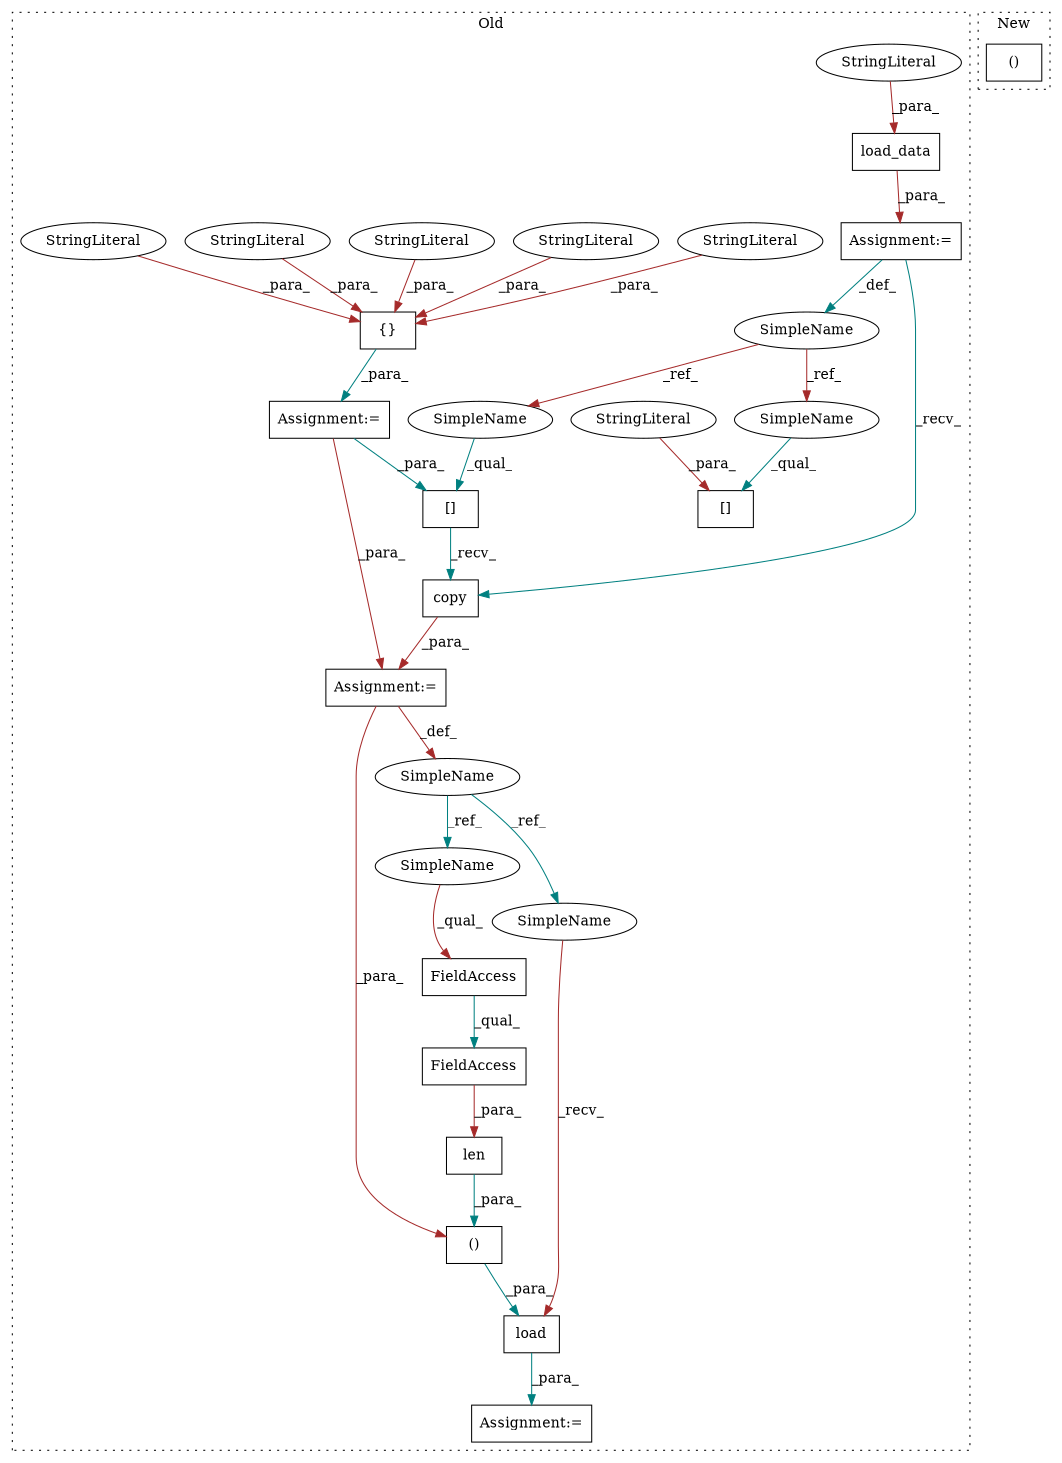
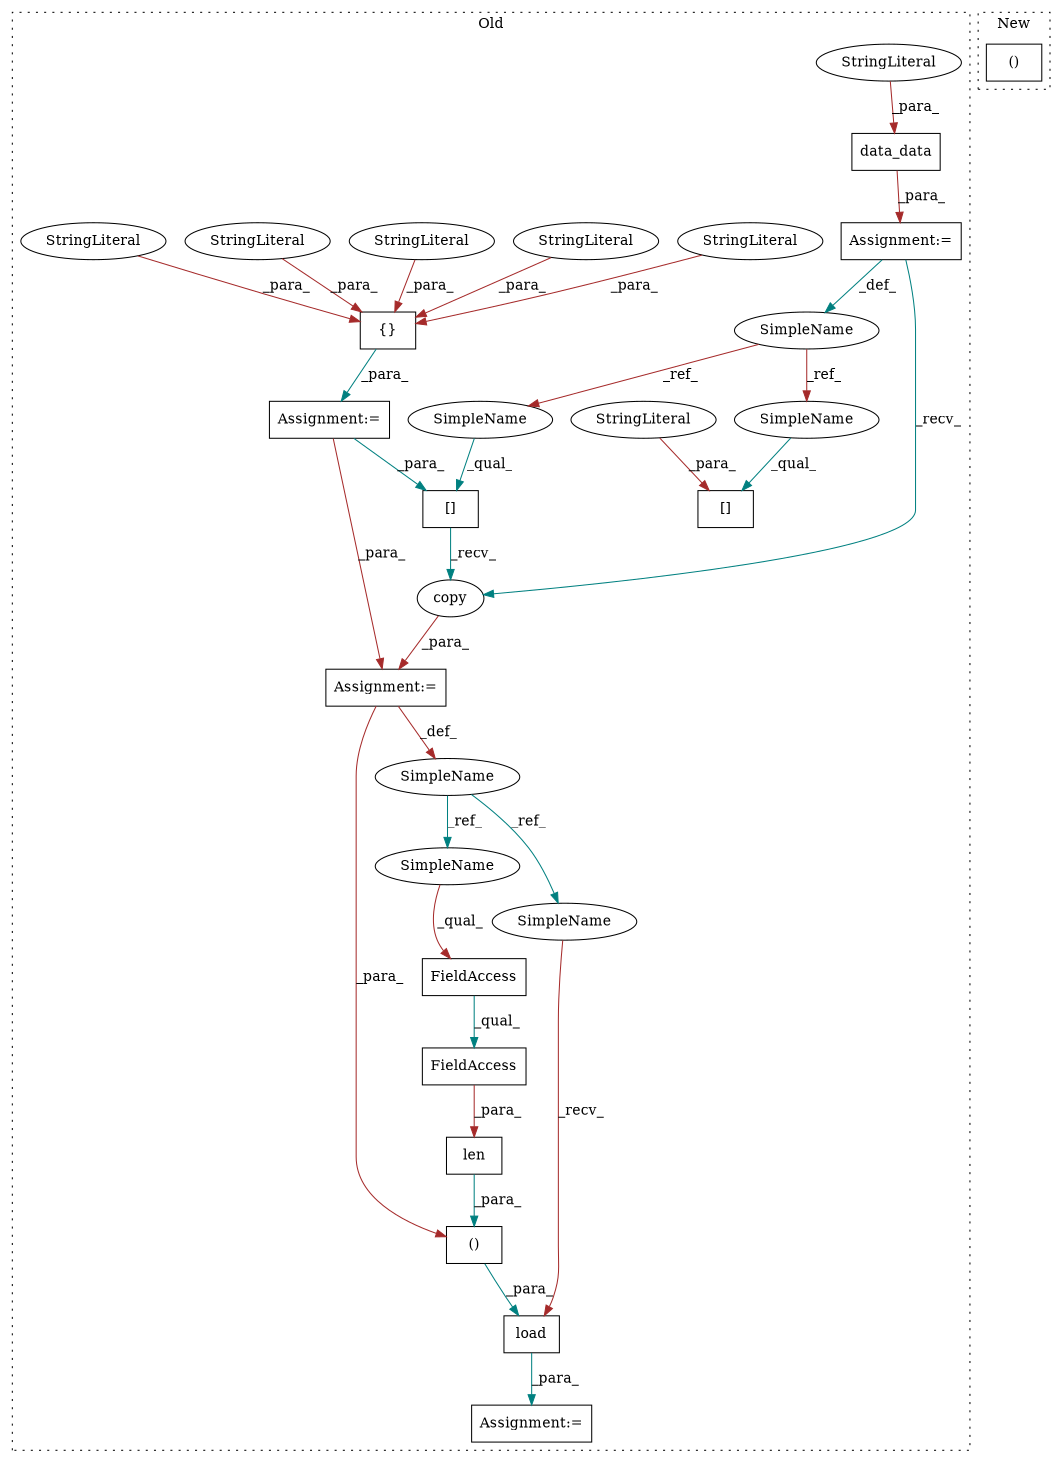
  digraph {
    node [a=45 l=1 s=2162 shape=box]
    edge [color=brown]
    n1 [a=32 l="10,2" label=load s="2130,2176"]
    n2 [a=7 label="Assignment:=" s=2127]
    n3 [a=32 l="4,1" label=len s="2158,2175"]
    n4 [a=106 l=36 label="()" s=2140]
    n5 [a=4 l="1,1" label="{}" s="2028,2089"]
    n6 [a=2 l="9,1" label="[]" s="2098,2112"]
    n7 [a=22 l=13 label=FieldAccess]
    n8 [a=22 l=7 label=FieldAccess]
    n9 [l=8 label=StringLiteral s=2059 shape=ellipse]
    n10 [l=6 label=StringLiteral s=2038 shape=ellipse]
    n11 [l=7 label=StringLiteral s=2051 shape=ellipse]
    n12 [l=5 label=StringLiteral s=2045 shape=ellipse]
    n13 [l=8 label=StringLiteral s=2029 shape=ellipse]
    n14 [a=7 label="Assignment:=" s=1977]
-   n15 [a=32 l="10,1" label=load_data s="1983,2003"]
+   n15 [a=32 l="10,1" label=data_data s="1983,2003"]
    n16 [l=10 label=StringLiteral s=1993 shape=ellipse]
    n17 [a=2 l="9,1" label="[]" s="2186,2205"]
    n18 [a=42 l=8 label=SimpleName s=1969 shape=ellipse]
    n19 [l=10 label=StringLiteral s=2195 shape=ellipse]
    n20 [a=42 label=SimpleName s=2096 shape=ellipse]
-   n21 [a=32 l=6 label=copy s=2114]
+   n21 [a=32 l=6 label=copy s=2114 shape=ellipse]
    n22 [a=7 label="Assignment:=" s=2097]
    n23 [a=7 label="Assignment:=" s=2015]
    n24 [a=42 label=SimpleName shape=ellipse]
    n25 [a=42 label=SimpleName s=2128 shape=ellipse]
    n26 [a=42 l=8 label=SimpleName s=2186 shape=ellipse]
    n27 [a=42 l=8 label=SimpleName s=2098 shape=ellipse]
    n28 [a=106 l=15 label="()" s=1799]
    subgraph cluster_1 {
      label=Old
      style=dotted
      n1
      n2
      n3
      n4
      n5
      n6
      n7
      n8
      n9
      n10
      n11
      n12
      n13
      n14
      n15
      n16
      n17
      n18
      n19
      n20
      n21
      n22
      n23
      n24
      n25
      n26
      n27
    }
    subgraph cluster_2 {
      label=New
      style=dotted
      n28
    }
    n1 -> n2 [color=teal label=_para_]
    n3 -> n4 [color=teal label=_para_]
    n4 -> n1 [color=teal label=_para_]
    n5 -> n23 [color=teal label=_para_]
    n6 -> n21 [color=teal label=_recv_]
    n7 -> n3 [label=_para_]
    n8 -> n7 [color=teal label=_qual_]
    n9 -> n5 [label=_para_]
    n10 -> n5 [label=_para_]
    n11 -> n5 [label=_para_]
    n12 -> n5 [label=_para_]
    n13 -> n5 [label=_para_]
    n14 -> n18 [color=teal label=_def_]
    n14 -> n21 [color=teal label=_recv_]
    n15 -> n14 [label=_para_]
    n16 -> n15 [label=_para_]
    n18 -> n26 [label=_ref_]
    n18 -> n27 [label=_ref_]
    n19 -> n17 [label=_para_]
    n20 -> n24 [color=teal label=_ref_]
    n20 -> n25 [color=teal label=_ref_]
    n21 -> n22 [label=_para_]
    n22 -> n4 [label=_para_]
    n22 -> n20 [label=_def_]
    n23 -> n6 [color=teal label=_para_]
    n23 -> n22 [label=_para_]
    n24 -> n8 [label=_qual_]
    n25 -> n1 [label=_recv_]
    n26 -> n17 [color=teal label=_qual_]
    n27 -> n6 [color=teal label=_qual_]
  }
